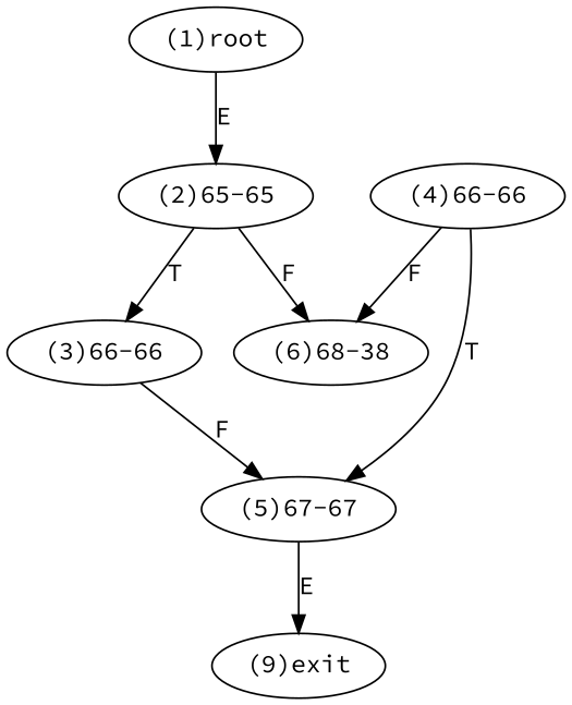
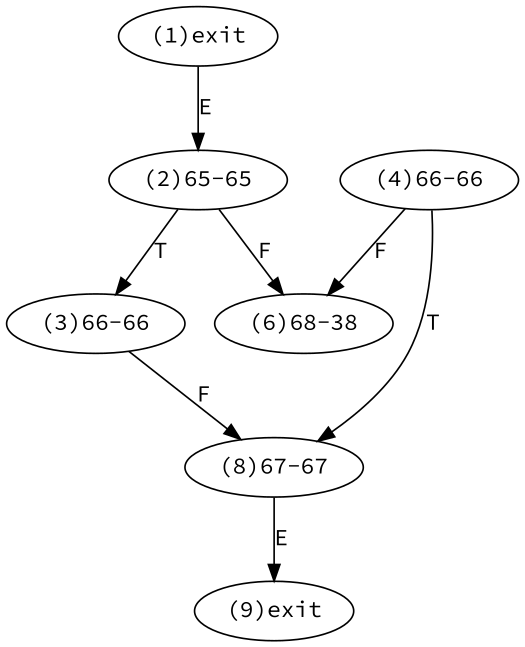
  digraph {
    fontname="Source Code Pro"
    node [fontname="Source Code Pro"]
    edge [fontname="Source Code Pro"]
-   n1 [label="(1)root"]
+   n1 [label="(1)exit"]
    n2 [label="(2)65-65"]
    n3 [label="(3)66-66"]
    n4 [label="(6)68-38"]
-   n5 [label="(5)67-67"]
+   n5 [label="(8)67-67"]
    n6 [label="(4)66-66"]
    n7 [label="(9)exit"]
    n1 -> n2 [label=E]
    n2 -> n3 [label=T]
    n2 -> n4 [label=F]
    n3 -> n5 [label=F]
    n5 -> n7 [label=E]
    n6 -> n4 [label=F]
    n6 -> n5 [label=T]
  }
